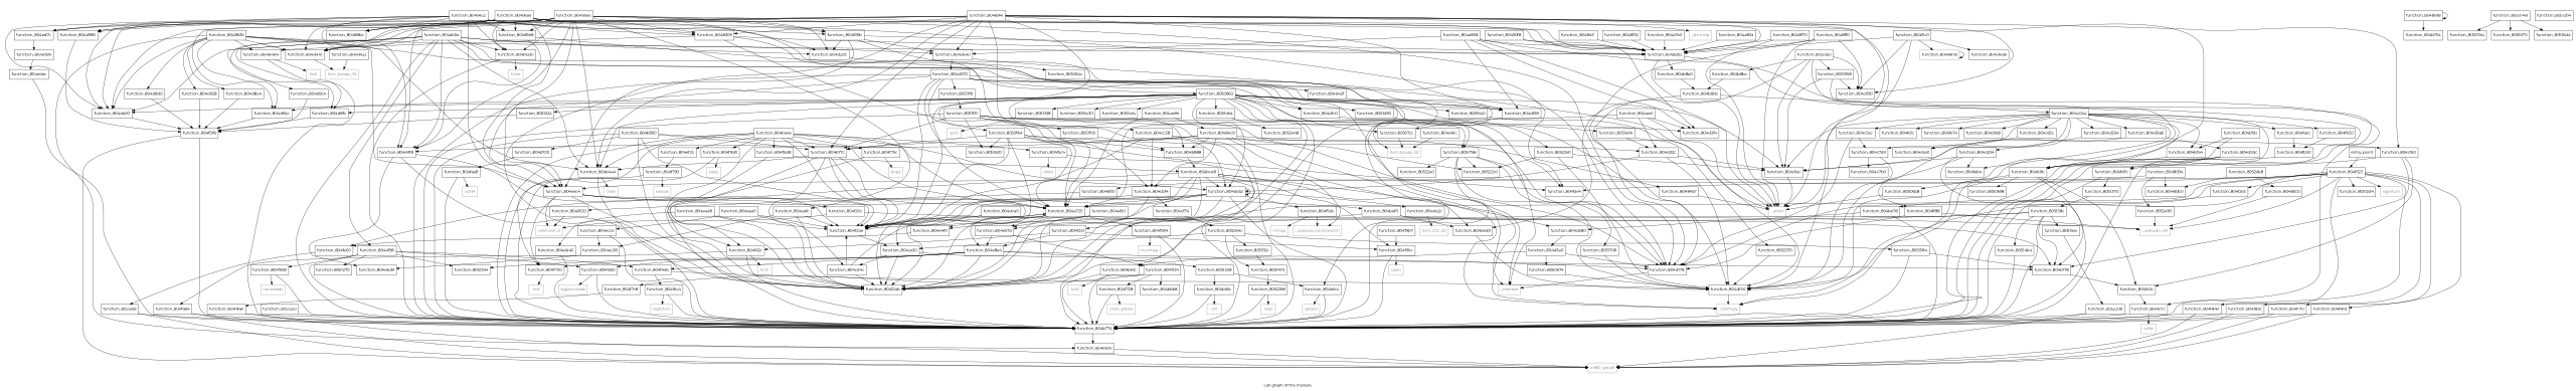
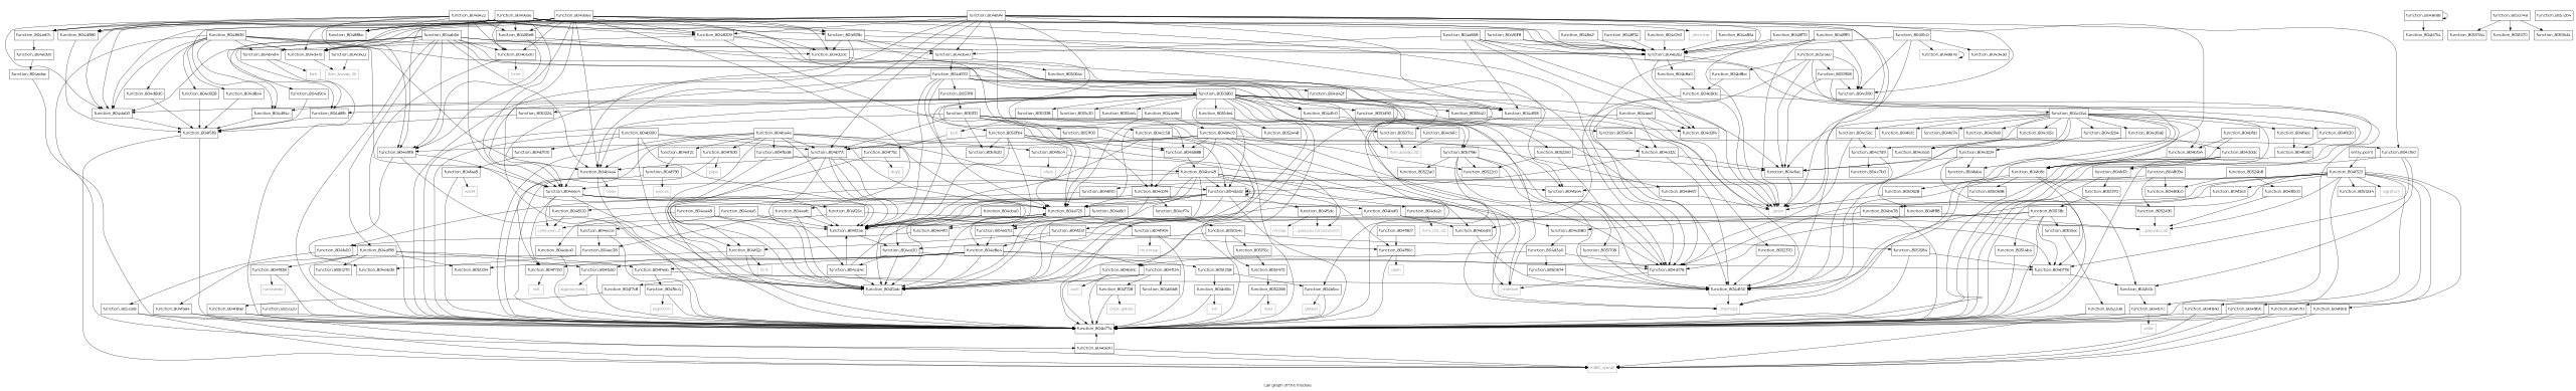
  digraph {
    fontname=Montserrat
    label="Call graph of the module."
    node [fontname=Montserrat shape=record]
    edge [fontname=Montserrat]
    n1 [label="{function_804b4a4}"]
    n2 [label="{function_804b774}"]
    n3 [color=gray50 fontcolor=gray50 label="{close}"]
    n4 [label="{function_804d2dc}"]
    n5 [label="{function_805064c}"]
    n6 [color=gray50 fontcolor=gray50 label="{_memcpy}"]
    n7 [label="{function_804b4d4}"]
    n8 [color=gray50 fontcolor=gray50 label="{fork}"]
    n9 [label="{function_804b5b8}"]
    n10 [label="{function_804b5cc}"]
    n11 [color=gray50 fontcolor=gray50 label="{getpid}"]
    n12 [label="{function_804d1e8}"]
    n13 [label="{function_804b61c}"]
    n14 [color=gray50 fontcolor=gray50 label="{ioctl}"]
    n15 [label="{function_804b888}"]
    n16 [label="{function_804bc48}"]
    n17 [label="{function_804d380}"]
    n18 [label="{function_804bed9}"]
    n19 [label="{function_804da52}"]
    n20 [label="{function_804e725}"]
    n21 [label="{function_804f2ab}"]
    n22 [label="{function_804f2ae}"]
    n23 [label="{function_804f62c}"]
    n24 [label="{function_804f96c}"]
    n25 [label="{function_804c7b0}"]
    n26 [label="{function_804b8a0}"]
    n27 [label="{function_804b8dc}"]
    n28 [label="{function_804c044}"]
    n29 [label="{function_804d3a0}"]
    n30 [label="{function_804d150}"]
    n31 [label="{function_804da2c}"]
    n32 [label="{function_804e57d}"]
    n33 [label="{function_804f5dc}"]
    n34 [label="{function_804fa00}"]
    n35 [label="{function_804e4f0}"]
    n36 [label="{function_804e8e4}"]
    n37 [label="{function_804f904}"]
    n38 [label="{function_804ce30}"]
    n39 [label="{function_804f684}"]
    n40 [color=gray50 fontcolor=gray50 label="{fcntl}"]
    n41 [color=gray50 fontcolor=gray50 label="{open}"]
    n42 [label="{function_804cfe0}"]
    n43 [label="{function_804bf78}"]
    n44 [label="{function_804fc0c}"]
    n45 [label="{function_804fd7c}"]
    n46 [label="{function_804b71c}"]
    n47 [label="{function_8051370}"]
    n48 [label="{function_804d2f4}"]
    n49 [label="{function_804b8bc}"]
    n50 [label="{function_804c7d9}"]
    n51 [label="{function_804ab5e}"]
    n52 [label="{function_804b6d0}"]
    n53 [label="{function_804d410}"]
    n54 [label="{function_804d518}"]
    n55 [label="{function_804d540}"]
    n56 [label="{function_804d8fc}"]
    n57 [label="{function_804d9c4}"]
    n58 [label="{function_804da00}"]
    n59 [label="{function_804e9f8}"]
    n60 [label="{function_804ef98}"]
    n61 [color=gray50 fontcolor=gray50 label="{time}"]
    n62 [color=gray50 fontcolor=gray50 label="{llvm_bswap_i16}"]
    n63 [label="{function_80507cc}"]
    n64 [label="{function_804d570}"]
    n65 [label="{function_804fae4}"]
    n66 [label="{function_804f5f8}"]
    n67 [label="{function_804ebd9}"]
    n68 [label="{function_804f4eb}"]
    n69 [label="{function_804fa50}"]
    n70 [label="{function_8051294}"]
    n71 [label="{function_804f938}"]
    n72 [label="{function_8051270}"]
    n73 [label="{function_804b65c}"]
    n74 [color=gray50 fontcolor=gray50 label="{kill}"]
    n75 [label="{function_804d32c}"]
    n76 [label="{function_804d1ac}"]
    n77 [color=gray50 fontcolor=gray50 label="{_strlen}"]
    n78 [label="{function_804d178}"]
    n79 [label="{function_8050674}"]
    n80 [label="{function_804b690}"]
    n81 [color=gray50 fontcolor=gray50 label="{int80_syscall}"]
    n82 [label="{function_804be78}"]
    n83 [label="{function_804cba0}"]
    n84 [label="{function_804d0a8}"]
    n85 [label="{function_804fc8c}"]
    n86 [label="{function_804d204}"]
    n87 [label="{function_804bfa4}"]
    n88 [label="{function_804c6a0}"]
    n89 [label="{function_804c5ec}"]
    n90 [label="{function_804c65c}"]
    n91 [label="{function_804faec}"]
    n92 [label="{function_804fb30}"]
    n93 [label="{function_804fe1c}"]
    n94 [label="{function_804fe74}"]
    n95 [label="{function_804feb4}"]
    n96 [label="{function_804ff88}"]
    n97 [label="{function_804d0dc}"]
    n98 [label="{function_804bef0}"]
    n99 [label="{function_8050628}"]
    n100 [label="{function_8050698}"]
    n101 [label="{function_804cbf4}"]
    n102 [label="{function_804cf74}"]
    n103 [label="{function_805054c}"]
    n104 [label="{function_804d224}"]
    n105 [label="{function_804b700}"]
    n106 [label="{function_804faa8}"]
    n107 [color=gray50 fontcolor=gray50 label="{wait4}"]
    n108 [label="{function_804b990}"]
    n109 [label="{function_804b77c}"]
    n110 [label="{function_804cd4c}"]
    n111 [label="{function_804cc58}"]
    n112 [color=gray50 fontcolor=gray50 label="{write}"]
    n113 [label="{function_804ba4e}"]
    n114 [label="{function_804ef2c}"]
    n115 [label="{function_804f5c4}"]
    n116 [label="{function_804f700}"]
    n117 [label="{function_804f75c}"]
    n118 [label="{function_804f9d0}"]
    n119 [label="{function_804fbd8}"]
    n120 [label="{function_804f790}"]
    n121 [color=gray50 fontcolor=gray50 label="{vfork}"]
    n122 [color=gray50 fontcolor=gray50 label="{__pseudo_cond_branch}"]
    n123 [color=gray50 fontcolor=gray50 label="{exit}"]
    n124 [color=gray50 fontcolor=gray50 label="{dup2}"]
    n125 [color=gray50 fontcolor=gray50 label="{pipe}"]
    n126 [label="{function_804bfda}"]
    n127 [color=gray50 fontcolor=gray50 label="{_memset}"]
    n128 [label="{function_804fb50}"]
    n129 [color=gray50 fontcolor=gray50 label="{__pseudo_call}"]
    n130 [label="{function_804d190}"]
    n131 [label="{function_804d1c0}"]
    n132 [label="{function_804b754}"]
    n133 [label="{function_8051470}"]
    n134 [label="{function_805155c}"]
    n135 [label="{function_8051584}"]
    n136 [color=gray50 fontcolor=gray50 label="{execve}"]
    n137 [color=gray50 fontcolor=gray50 label="{munmap}"]
    n138 [color=gray50 fontcolor=gray50 label="{nanosleep}"]
    n139 [color=gray50 fontcolor=gray50 label="{sigprocmask}"]
    n140 [color=gray50 fontcolor=gray50 label="{poll}"]
    n141 [color=gray50 fontcolor=gray50 label="{read}"]
    n142 [label="{function_804d41c}"]
    n143 [color=gray50 fontcolor=gray50 label="{llvm_bswap_i32}"]
    n144 [label="{function_804d423}"]
    n145 [label="{function_804d42f}"]
    n146 [label="{function_804d438}"]
    n147 [label="{function_8050860}"]
    n148 [label="{function_8050fb4}"]
    n149 [label="{function_80511f8}"]
    n150 [label="{function_804d94c}"]
    n151 [label="{function_8051224}"]
    n152 [label="{function_8051338}"]
    n153 [label="{function_8051640}"]
    n154 [label="{function_805178e}"]
    n155 [label="{function_8051c30}"]
    n156 [label="{function_8051ce4}"]
    n157 [label="{function_8051d90}"]
    n158 [label="{function_8051de4}"]
    n159 [label="{function_8051e04}"]
    n160 [label="{function_8051620}"]
    n161 [label="{function_8051f31}"]
    n162 [label="{function_804d8a4}"]
    n163 [label="{function_804d8d0}"]
    n164 [label="{function_804d928}"]
    n165 [label="{function_804d980}"]
    n166 [color=gray50 fontcolor=gray50 label="{llvm_ctlz_i32}"]
    n167 [label="{function_804f124}"]
    n168 [color=gray50 fontcolor=gray50 label="{mmap}"]
    n169 [label="{function_80512e8}"]
    n170 [label="{function_8051258}"]
    n171 [label="{function_804f728}"]
    n172 [label="{function_804f7c8}"]
    n173 [label="{function_804e8c1}"]
    n174 [label="{function_804f6c4}"]
    n175 [label="{function_804ea48}"]
    n176 [label="{function_804eb40}"]
    n177 [label="{function_804eaa5}"]
    n178 [label="{function_804ecce}"]
    n179 [label="{function_804ec38}"]
    n180 [label="{function_804eafc}"]
    n181 [label="{function_804ed7c}"]
    n182 [label="{function_804ed90}"]
    n183 [label="{function_804edac}"]
    n184 [label="{function_804eec4}"]
    n185 [label="{function_804f26c}"]
    n186 [color=gray50 fontcolor=gray50 label="{unknown_0}"]
    n187 [color=gray50 fontcolor=gray50 label="{clock_getres}"]
    n188 [label="{function_804f868}"]
    n189 [label="{function_804f323}"]
    n190 [label="{function_804f7f0}"]
    n191 [label="{function_804f818}"]
    n192 [label="{function_804f840}"]
    n193 [label="{function_804f89c}"]
    n194 [label="{function_80512d4}"]
    n195 [label="{function_804f2af}"]
    n196 [label="{function_804f2e3}"]
    n197 [color=gray50 fontcolor=gray50 label="{sigreturn}"]
    n198 [color=gray50 fontcolor=gray50 label="{sigaction}"]
    n199 [label="{function_804f9b7}"]
    n200 [label="{function_805138c}"]
    n201 [label="{function_8052268}"]
    n202 [label="{function_8050748}"]
    n203 [label="{function_80507a4}"]
    n204 [label="{function_8051670}"]
    n205 [label="{function_80516d4}"]
    n206 [label="{function_8051708}"]
    n207 [label="{function_80522a0}"]
    n208 [label="{function_80522c0}"]
    n209 [label="{function_80522e0}"]
    n210 [label="{function_8052448}"]
    n211 [label="{function_8052370}"]
    n212 [label="{function_8051f00}"]
    n213 [label="{function_80512b4}"]
    n214 [label="{function_8051320}"]
    n215 [label="{function_80514b4}"]
    n216 [label="{function_80515ec}"]
    n217 [label="{function_8052208}"]
    n218 [label="{function_8051958}"]
    n219 [label="{function_8051a60}"]
    n220 [label="{function_8052490}"]
    n221 [label="{function_80524b8}"]
    n222 [label="{function_80480b0}"]
    n223 [label="{function_80480c0}"]
    n224 [color=gray50 fontcolor=gray50 label="{_strncmp}"]
    n225 [label="{function_8048094}"]
    n226 [label="{function_8048110}"]
    n227 [label="{function_8048120}"]
    n228 [label="{entry_point}"]
    n229 [label="{function_8048188}"]
    n230 [label="{function_80482b2}"]
    n231 [label="{function_8048309}"]
    n232 [label="{function_80483e8}"]
    n233 [label="{function_8048457}"]
    n234 [label="{function_80484c9}"]
    n235 [label="{function_8048636}"]
    n236 [color=gray50 label="{function_8048878}"]
    n237 [label="{function_80488bc}"]
    n238 [label="{function_8048941}"]
    n239 [label="{function_8048e21}"]
    n240 [label="{function_8048f52}"]
    n241 [label="{function_8048f70}"]
    n242 [label="{function_8048ff0}"]
    n243 [label="{function_80490f8}"]
    n244 [label="{function_80491c0}"]
    n245 [label="{function_804939b}"]
    n246 [label="{function_8049422}"]
    n247 [label="{function_80496ae}"]
    n248 [label="{function_8049a6e}"]
    n249 [label="{function_804a7e3}"]
    n250 [label="{function_804a83a}"]
    n251 [label="{function_804a858}"]
    n252 [label="{function_804aa9e}"]
    n253 [label="{function_804aac1}"]
    n1 -> n2
    n1 -> n3
    n4 -> n5
    n5 -> n6
    n7 -> n2
    n7 -> n8
    n10 -> n2
    n10 -> n11
    n13 -> n2
    n13 -> n14
    n15 -> n16
    n16 -> n2
    n16 -> n17
    n16 -> n18
    n16 -> n19
    n16 -> n20
    n16 -> n21
    n16 -> n22
    n16 -> n23
    n16 -> n24
    n17 -> n29
    n18 -> n30
    n19 -> n2
    n19 -> n19
    n19 -> n20
    n19 -> n21
    n19 -> n22
    n19 -> n31
    n19 -> n32
    n19 -> n33
    n19 -> n34
    n20 -> n21
    n20 -> n22
    n20 -> n32
    n20 -> n35
    n20 -> n36
    n20 -> n37
    n22 -> n38
    n23 -> n2
    n23 -> n39
    n23 -> n40
    n24 -> n2
    n24 -> n41
    n26 -> n27
    n27 -> n18
    n27 -> n28
    n28 -> n2
    n28 -> n12
    n28 -> n50
    n28 -> n76
    n28 -> n84
    n28 -> n85
    n28 -> n86
    n28 -> n87
    n28 -> n88
    n28 -> n89
    n28 -> n90
    n28 -> n91
    n28 -> n92
    n28 -> n93
    n28 -> n94
    n28 -> n95
    n28 -> n96
    n29 -> n13
    n29 -> n78
    n29 -> n79
    n30 -> n6
    n31 -> n166
    n32 -> n36
    n32 -> n167
    n33 -> n122
    n33 -> n168
    n34 -> n169
    n35 -> n34
    n36 -> n21
    n36 -> n68
    n36 -> n69
    n36 -> n70
    n36 -> n78
    n36 -> n116
    n36 -> n170
    n37 -> n2
    n37 -> n137
    n38 -> n21
    n38 -> n43
    n38 -> n110
    n39 -> n2
    n39 -> n81
    n42 -> n43
    n42 -> n44
    n42 -> n45
    n43 -> n44
    n44 -> n46
    n45 -> n2
    n45 -> n47
    n46 -> n2
    n46 -> n112
    n47 -> n200
    n49 -> n27
    n50 -> n25
    n50 -> n30
    n51 -> n1
    n51 -> n2
    n51 -> n4
    n51 -> n13
    n51 -> n52
    n51 -> n53
    n51 -> n54
    n51 -> n55
    n51 -> n56
    n51 -> n57
    n51 -> n58
    n51 -> n59
    n51 -> n60
    n52 -> n2
    n52 -> n61
    n53 -> n62
    n54 -> n63
    n55 -> n64
    n55 -> n65
    n56 -> n66
    n57 -> n66
    n58 -> n66
    n59 -> n21
    n59 -> n22
    n59 -> n67
    n60 -> n2
    n60 -> n68
    n60 -> n69
    n60 -> n70
    n60 -> n71
    n60 -> n72
    n63 -> n143
    n64 -> n2
    n64 -> n20
    n64 -> n21
    n64 -> n22
    n64 -> n30
    n64 -> n63
    n64 -> n131
    n64 -> n147
    n64 -> n148
    n64 -> n149
    n66 -> n2
    n66 -> n81
    n68 -> n30
    n68 -> n174
    n69 -> n2
    n69 -> n139
    n71 -> n2
    n71 -> n138
    n73 -> n2
    n73 -> n74
    n75 -> n19
    n75 -> n30
    n75 -> n76
    n76 -> n77
    n78 -> n127
    n79 -> n30
-   n2 -> n80
+   n80 -> n2
    n80 -> n81
    n82 -> n2
    n82 -> n17
    n83 -> n21
    n83 -> n22
    n84 -> n76
    n84 -> n97
    n85 -> n30
    n85 -> n43
    n85 -> n44
    n85 -> n99
    n85 -> n100
    n86 -> n104
    n87 -> n85
    n89 -> n50
    n89 -> n78
    n90 -> n88
    n91 -> n128
    n92 -> n128
    n96 -> n78
    n96 -> n129
    n97 -> n2
    n97 -> n45
    n97 -> n85
    n98 -> n18
    n98 -> n21
    n98 -> n43
    n99 -> n77
    n101 -> n21
    n101 -> n22
    n101 -> n102
    n102 -> n103
    n103 -> n38
    n103 -> n133
    n103 -> n134
    n103 -> n135
    n104 -> n2
    n104 -> n30
    n104 -> n76
    n104 -> n95
    n105 -> n106
    n106 -> n2
    n106 -> n107
    n108 -> n2
    n108 -> n20
    n108 -> n21
    n108 -> n22
    n108 -> n105
    n108 -> n109
    n109 -> n1
    n109 -> n20
    n109 -> n21
    n109 -> n22
    n109 -> n38
    n109 -> n110
    n110 -> n20
    n110 -> n21
    n110 -> n22
    n111 -> n21
    n111 -> n22
    n111 -> n42
    n111 -> n101
    n113 -> n1
    n113 -> n2
    n113 -> n19
    n113 -> n20
    n113 -> n21
    n113 -> n22
    n113 -> n109
    n113 -> n114
    n113 -> n115
    n113 -> n116
-   n113 -> n117
+   n140 -> n117
    n113 -> n118
    n113 -> n119
    n114 -> n120
    n115 -> n121
    n115 -> n122
    n116 -> n123
    n117 -> n2
    n117 -> n124
    n118 -> n2
    n118 -> n125
    n119 -> n16
    n119 -> n23
    n120 -> n2
    n120 -> n136
    n126 -> n85
    n126 -> n87
    n128 -> n2
    n131 -> n127
    n133 -> n201
    n134 -> n133
    n135 -> n2
    n135 -> n43
    n142 -> n143
    n144 -> n62
    n145 -> n143
    n147 -> n1
    n147 -> n2
    n147 -> n19
    n147 -> n20
    n147 -> n21
    n147 -> n22
    n147 -> n30
    n147 -> n54
    n147 -> n56
    n147 -> n58
    n147 -> n65
    n147 -> n76
    n147 -> n78
    n147 -> n131
    n147 -> n150
    n147 -> n151
    n147 -> n152
    n147 -> n153
    n147 -> n154
    n147 -> n155
    n147 -> n156
    n147 -> n157
    n147 -> n158
    n147 -> n159
    n148 -> n15
    n148 -> n20
    n148 -> n21
    n148 -> n22
    n148 -> n65
    n148 -> n75
    n148 -> n109
    n148 -> n160
    n149 -> n161
    n150 -> n66
    n151 -> n66
    n152 -> n2
    n152 -> n140
    n153 -> n77
    n154 -> n2
    n154 -> n30
    n154 -> n78
    n154 -> n206
    n154 -> n207
    n154 -> n208
    n157 -> n209
    n158 -> n210
    n159 -> n75
    n159 -> n211
    n161 -> n2
    n161 -> n48
    n161 -> n101
    n161 -> n109
    n161 -> n154
    n161 -> n160
    n161 -> n208
    n161 -> n212
    n162 -> n66
    n163 -> n66
    n164 -> n66
    n165 -> n66
    n167 -> n2
    n167 -> n9
    n167 -> n171
    n167 -> n172
    n169 -> n2
    n169 -> n81
    n170 -> n10
    n170 -> n73
    n171 -> n2
    n171 -> n187
    n172 -> n188
    n173 -> n32
    n173 -> n35
    n174 -> n2
    n174 -> n198
    n175 -> n21
    n175 -> n22
    n175 -> n176
    n176 -> n2
    n177 -> n21
    n177 -> n22
    n177 -> n178
    n178 -> n2
    n178 -> n179
    n179 -> n67
    n180 -> n21
    n180 -> n22
    n180 -> n179
    n181 -> n182
    n182 -> n183
    n183 -> n2
    n184 -> n21
    n184 -> n22
    n184 -> n98
    n184 -> n116
    n184 -> n185
    n184 -> n186
    n185 -> n129
    n185 -> n186
    n188 -> n2
    n188 -> n81
    n189 -> n2
    n189 -> n30
    n189 -> n65
    n189 -> n78
    n189 -> n129
    n189 -> n184
    n189 -> n190
    n189 -> n191
    n189 -> n192
    n189 -> n193
    n189 -> n194
    n189 -> n195
    n189 -> n196
    n189 -> n197
    n190 -> n2
    n190 -> n81
    n191 -> n2
    n191 -> n81
    n192 -> n2
    n192 -> n81
    n193 -> n2
    n193 -> n81
    n195 -> n23
    n195 -> n24
    n195 -> n36
    n196 -> n82
    n199 -> n24
    n200 -> n2
    n200 -> n21
    n200 -> n22
    n200 -> n43
    n200 -> n215
    n200 -> n216
    n201 -> n2
    n201 -> n141
    n202 -> n203
    n202 -> n204
    n202 -> n205
    n206 -> n30
    n209 -> n30
    n209 -> n76
    n209 -> n208
    n211 -> n30
    n212 -> n15
    n214 -> n2
    n215 -> n2
    n216 -> n217
    n217 -> n2
    n217 -> n81
    n218 -> n2
    n218 -> n76
    n218 -> n130
    n219 -> n2
    n219 -> n49
    n219 -> n76
    n219 -> n78
    n219 -> n130
    n219 -> n218
    n220 -> n129
    n221 -> n222
    n221 -> n223
    n223 -> n129
    n225 -> n220
    n225 -> n222
    n225 -> n226
    n226 -> n227
    n227 -> n186
    n228 -> n189
    n229 -> n132
    n229 -> n229
    n230 -> n26
    n230 -> n46
    n230 -> n77
    n231 -> n7
    n231 -> n19
    n231 -> n20
    n231 -> n230
    n232 -> n59
    n232 -> n145
    n233 -> n77
    n234 -> n6
    n234 -> n15
    n234 -> n59
    n234 -> n78
    n234 -> n101
    n234 -> n109
    n234 -> n127
    n234 -> n233
    n235 -> n1
    n235 -> n7
    n235 -> n53
    n235 -> n58
    n235 -> n80
    n235 -> n127
    n235 -> n150
    n235 -> n162
    n235 -> n163
    n235 -> n164
    n235 -> n184
    n235 -> n230
    n236 -> n236
    n238 -> n1
    n238 -> n6
    n238 -> n15
    n238 -> n42
    n238 -> n53
    n238 -> n54
    n238 -> n55
    n238 -> n56
    n238 -> n58
    n238 -> n77
    n238 -> n109
    n238 -> n111
    n238 -> n130
    n238 -> n150
    n238 -> n184
    n238 -> n224
    n238 -> n230
    n238 -> n231
    n239 -> n230
    n240 -> n230
    n241 -> n77
    n241 -> n230
    n242 -> n77
    n242 -> n78
    n242 -> n130
    n242 -> n230
    n243 -> n48
    n243 -> n230
    n244 -> n77
    n244 -> n130
    n244 -> n146
    n244 -> n230
    n244 -> n236
    n245 -> n4
    n245 -> n54
    n245 -> n55
    n245 -> n184
    n245 -> n230
    n246 -> n52
    n246 -> n53
    n246 -> n58
    n246 -> n59
    n246 -> n78
    n246 -> n165
    n246 -> n181
    n246 -> n184
    n246 -> n230
    n246 -> n231
    n246 -> n232
    n246 -> n237
    n246 -> n245
    n247 -> n4
    n247 -> n30
    n247 -> n52
    n247 -> n53
    n247 -> n58
    n247 -> n59
    n247 -> n165
    n247 -> n181
    n247 -> n184
    n247 -> n230
    n247 -> n231
    n247 -> n232
    n247 -> n237
    n247 -> n245
    n248 -> n1
    n248 -> n4
    n248 -> n10
    n248 -> n52
    n248 -> n53
    n248 -> n58
    n248 -> n59
    n248 -> n78
    n248 -> n165
    n248 -> n180
    n248 -> n181
    n248 -> n184
    n248 -> n230
    n248 -> n231
    n248 -> n232
    n248 -> n237
    n248 -> n245
    n249 -> n230
    n250 -> n230
    n251 -> n6
    n251 -> n48
    n251 -> n54
    n251 -> n55
    n251 -> n77
    n251 -> n230
    n252 -> n20
    n252 -> n234
    n253 -> n20
    n253 -> n48
    n253 -> n75
    n253 -> n77
  }
